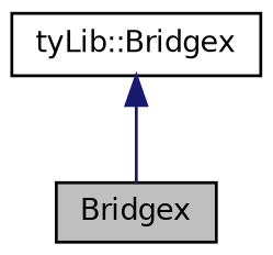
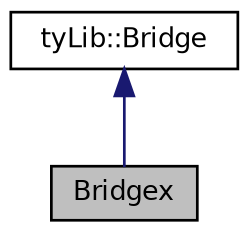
  digraph {
    node [color=black fontname=Helvetica fontsize=10 shape=record style=filled]
    n1 [fillcolor=grey75 fontcolor=black height=0.2 label=Bridgex width=0.4]
-   n2 [fillcolor=white height=0.2 label="tyLib::Bridgex" width=0.4]
+   n2 [fillcolor=white height=0.2 label="tyLib::Bridge" width=0.4]
    n2 -> n1 [color=midnightblue dir=back fontname=Helvetica fontsize=10 labelfontname=Helvetica labelfontsize=10 style=solid]
  }
